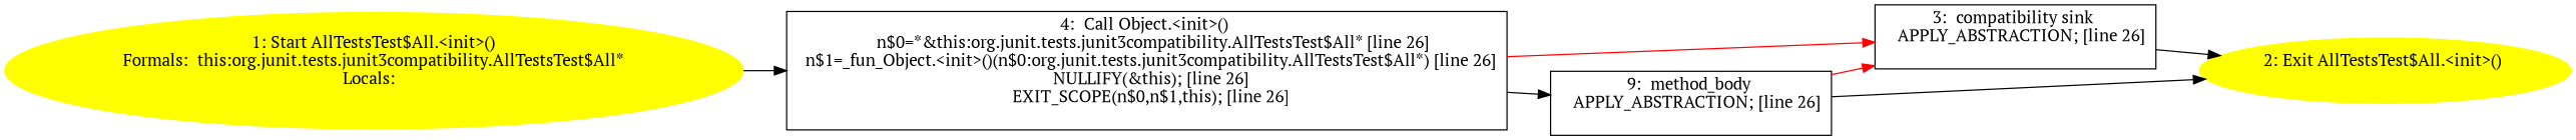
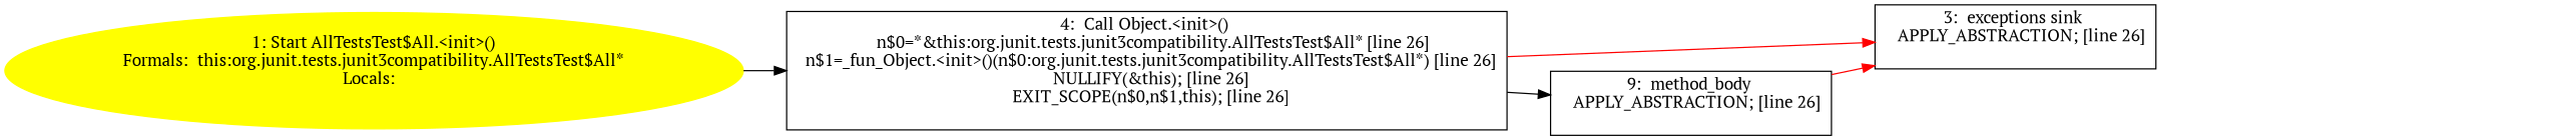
  digraph {
    fontname="PT Serif"
    rankdir=LR
    node [fontname="PT Serif" shape=box]
    edge [fontname="PT Serif"]
    n1 [color=yellow label="1: Start AllTestsTest$All.<init>()\nFormals:  this:org.junit.tests.junit3compatibility.AllTestsTest$All*\nLocals:  \n  " style=filled shape=""]
    n2 [label="4:  Call Object.<init>() \n   n$0=*&this:org.junit.tests.junit3compatibility.AllTestsTest$All* [line 26]\n  n$1=_fun_Object.<init>()(n$0:org.junit.tests.junit3compatibility.AllTestsTest$All*) [line 26]\n  NULLIFY(&this); [line 26]\n  EXIT_SCOPE(n$0,n$1,this); [line 26]\n "]
-   n3 [label="3:  compatibility sink \n   APPLY_ABSTRACTION; [line 26]\n "]
+   n3 [label="3:  exceptions sink \n   APPLY_ABSTRACTION; [line 26]\n "]
    n4 [label="9:  method_body \n   APPLY_ABSTRACTION; [line 26]\n "]
-   n5 [color=yellow label="2: Exit AllTestsTest$All.<init>() \n  " style=filled shape=""]
    n1 -> n2
    n2 -> n3 [color=red]
    n2 -> n4
-   n3 -> n5
    n4 -> n3 [color=red]
-   n4 -> n5
  }
